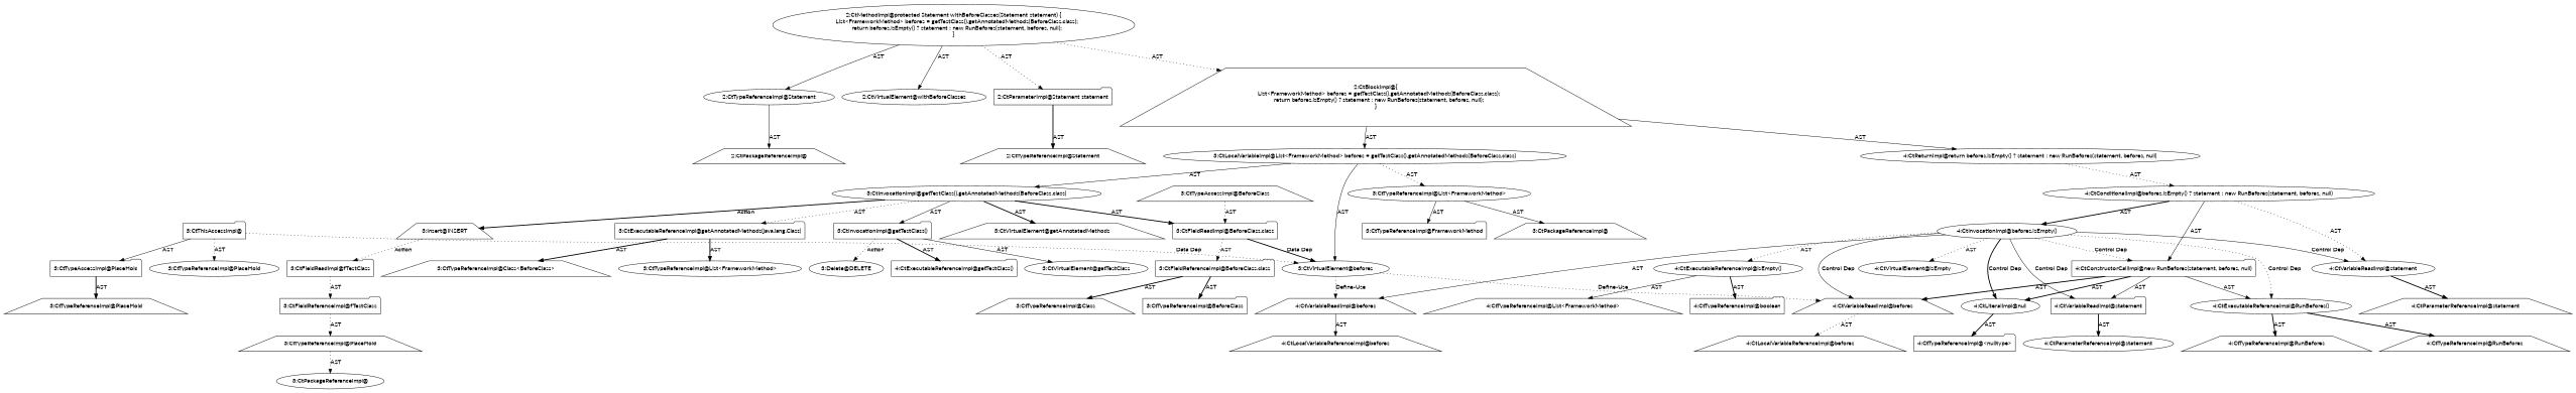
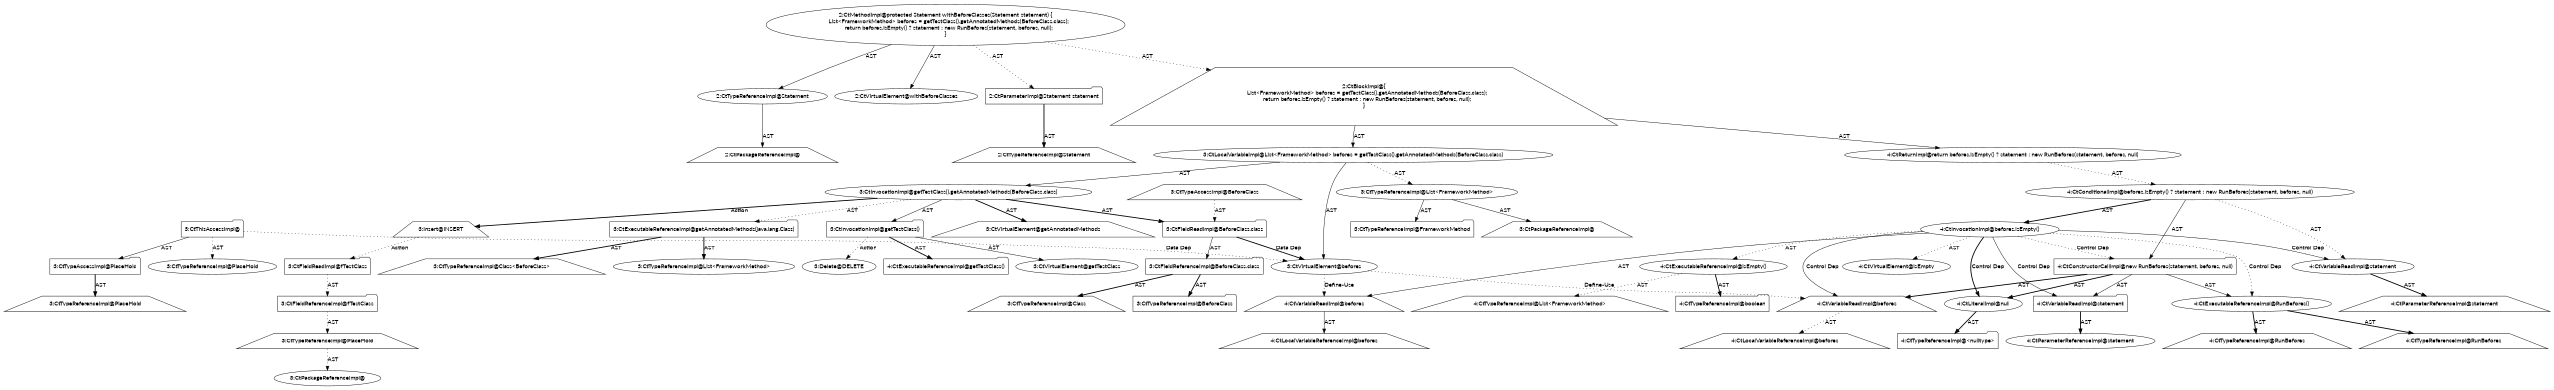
  digraph {
    fontname=Lato
    node [fontname=Lato shape=ellipse]
    edge [fontname=Lato style=dotted]
    n1 [label="2:CtTypeReferenceImpl@Statement"]
    n2 [label="2:CtPackageReferenceImpl@" shape=trapezium]
    n3 [label="2:CtVirtualElement@withBeforeClasses"]
    n4 [label="2:CtParameterImpl@Statement statement" shape=folder]
    n5 [label="2:CtTypeReferenceImpl@Statement" shape=trapezium]
    n6 [label="3:CtTypeReferenceImpl@List<FrameworkMethod>"]
    n7 [label="3:CtPackageReferenceImpl@" shape=trapezium]
    n8 [label="3:CtTypeReferenceImpl@FrameworkMethod" shape=folder]
    n9 [label="3:CtExecutableReferenceImpl@getAnnotatedMethods(java.lang.Class)" shape=folder]
    n10 [label="3:CtTypeReferenceImpl@List<FrameworkMethod>"]
    n11 [label="3:CtTypeReferenceImpl@Class<BeforeClass>" shape=trapezium]
    n12 [label="3:CtVirtualElement@getAnnotatedMethods" shape=trapezium]
    n13 [label="4:CtExecutableReferenceImpl@getTestClass()" shape=folder]
    n14 [label="3:CtVirtualElement@getTestClass"]
    n15 [label="3:CtTypeAccessImpl@PlaceHold" shape=folder]
    n16 [label="3:CtTypeReferenceImpl@PlaceHold" shape=trapezium]
    n17 [label="3:CtThisAccessImpl@" shape=folder]
    n18 [label="3:CtTypeReferenceImpl@PlaceHold"]
    n19 [label="3:CtVirtualElement@befores"]
    n20 [label="4:CtVariableReadImpl@befores" shape=trapezium]
    n21 [label="4:CtVariableReadImpl@befores" shape=trapezium]
    n22 [label="3:CtInvocationImpl@getTestClass()" shape=folder]
    n23 [label="3:Delete@DELETE"]
    n24 [label="3:CtFieldReferenceImpl@BeforeClass.class" shape=folder]
    n25 [label="3:CtTypeReferenceImpl@BeforeClass" shape=folder]
    n26 [label="3:CtTypeReferenceImpl@Class" shape=trapezium]
    n27 [label="3:CtFieldReadImpl@BeforeClass.class" shape=folder]
    n28 [label="3:CtTypeAccessImpl@BeforeClass" shape=trapezium]
    n29 [label="3:CtInvocationImpl@getTestClass().getAnnotatedMethods(BeforeClass.class)"]
    n30 [label="3:Insert@INSERT" shape=trapezium]
    n31 [label="3:CtFieldReadImpl@fTestClass" shape=folder]
    n32 [label="4:CtLocalVariableReferenceImpl@befores" shape=trapezium]
    n33 [label="4:CtLocalVariableReferenceImpl@befores" shape=trapezium]
    n34 [label="3:CtLocalVariableImpl@List<FrameworkMethod> befores = getTestClass().getAnnotatedMethods(BeforeClass.class)"]
    n35 [label="4:CtExecutableReferenceImpl@isEmpty()"]
    n36 [label="4:CtTypeReferenceImpl@List<FrameworkMethod>" shape=trapezium]
    n37 [label="4:CtTypeReferenceImpl@boolean" shape=folder]
    n38 [label="4:CtVirtualElement@isEmpty"]
    n39 [label="4:CtInvocationImpl@befores.isEmpty()"]
    n40 [label="4:CtVariableReadImpl@statement"]
    n41 [label="4:CtExecutableReferenceImpl@RunBefores()"]
    n42 [label="4:CtVariableReadImpl@statement" shape=folder]
    n43 [label="4:CtLiteralImpl@null"]
    n44 [label="4:CtConstructorCallImpl@new RunBefores(statement, befores, null)" shape=folder]
    n45 [label="4:CtParameterReferenceImpl@statement" shape=trapezium]
    n46 [label="4:CtTypeReferenceImpl@RunBefores" shape=trapezium]
    n47 [label="4:CtTypeReferenceImpl@RunBefores" shape=trapezium]
    n48 [label="4:CtParameterReferenceImpl@statement"]
    n49 [label="4:CtTypeReferenceImpl@<nulltype>" shape=folder]
    n50 [label="4:CtConditionalImpl@befores.isEmpty() ? statement : new RunBefores(statement, befores, null)"]
    n51 [label="4:CtReturnImpl@return befores.isEmpty() ? statement : new RunBefores(statement, befores, null)"]
    n52 [label="2:CtBlockImpl@\{\n    List<FrameworkMethod> befores = getTestClass().getAnnotatedMethods(BeforeClass.class);\n    return befores.isEmpty() ? statement : new RunBefores(statement, befores, null);\n\}" shape=trapezium]
    n53 [label="2:CtMethodImpl@protected Statement withBeforeClasses(Statement statement) \{\n    List<FrameworkMethod> befores = getTestClass().getAnnotatedMethods(BeforeClass.class);\n    return befores.isEmpty() ? statement : new RunBefores(statement, befores, null);\n\}"]
    n54 [label="3:CtFieldReferenceImpl@fTestClass" shape=folder]
    n55 [label="3:CtPackageReferenceImpl@"]
    n56 [label="3:CtTypeReferenceImpl@PlaceHold" shape=trapezium]
    n1 -> n2 [label=AST style=solid]
    n4 -> n5 [label=AST style=bold]
    n6 -> n7 [label=AST style=solid]
    n6 -> n8 [label=AST style=solid]
    n9 -> n10 [label=AST style=bold]
    n9 -> n11 [label=AST style=bold]
    n15 -> n16 [label=AST style=bold]
    n17 -> n15 [label=AST style=solid]
    n17 -> n18 [label=AST]
    n17 -> n19 [label="Data Dep"]
    n19 -> n20 [label="Define-Use"]
    n19 -> n21 [label="Define-Use"]
    n20 -> n32 [label=AST style=solid]
    n21 -> n33 [label=AST]
    n22 -> n13 [label=AST style=bold]
    n22 -> n14 [label=AST style=solid]
    n22 -> n23 [label=Action]
    n24 -> n25 [label=AST style=bold]
    n24 -> n26 [label=AST style=bold]
    n27 -> n19 [label="Data Dep" style=bold]
-   n27 -> n24 [label=AST]
+   n27 -> n24 [label=AST style=solid]
    n28 -> n27 [label=AST]
    n29 -> n9 [label=AST]
    n29 -> n12 [label=AST style=bold]
    n29 -> n22 [label=AST style=solid]
    n29 -> n27 [label=AST style=bold]
    n29 -> n30 [label=Action style=bold]
    n30 -> n31 [label=Action]
    n31 -> n54 [label=AST]
    n34 -> n6 [label=AST]
    n34 -> n19 [label=AST style=solid]
    n34 -> n29 [label=AST style=solid]
-   n35 -> n36 [label=AST style=solid]
+   n35 -> n36 [label=AST]
    n35 -> n37 [label=AST style=bold]
    n39 -> n20 [label=AST style=solid]
    n39 -> n21 [label="Control Dep" style=solid]
    n39 -> n35 [label=AST]
    n39 -> n38 [label=AST]
    n39 -> n40 [label="Control Dep" style=solid]
    n39 -> n41 [label="Control Dep"]
    n39 -> n42 [label="Control Dep" style=solid]
    n39 -> n43 [label="Control Dep" style=bold]
    n39 -> n44 [label="Control Dep"]
    n40 -> n45 [label=AST style=bold]
    n41 -> n46 [label=AST style=bold]
    n41 -> n47 [label=AST style=bold]
    n42 -> n48 [label=AST style=bold]
    n43 -> n49 [label=AST style=bold]
    n44 -> n21 [label=AST style=bold]
    n44 -> n41 [label=AST style=solid]
    n44 -> n42 [label=AST style=solid]
    n44 -> n43 [label=AST style=bold]
    n50 -> n39 [label=AST style=bold]
    n50 -> n40 [label=AST]
    n50 -> n44 [label=AST style=solid]
    n51 -> n50 [label=AST]
    n52 -> n34 [label=AST style=solid]
    n52 -> n51 [label=AST style=solid]
    n53 -> n1 [label=AST style=solid]
    n53 -> n3 [label=AST style=solid]
    n53 -> n4 [label=AST]
    n53 -> n52 [label=AST]
    n54 -> n56 [label=AST]
    n56 -> n55 [label=AST]
  }
